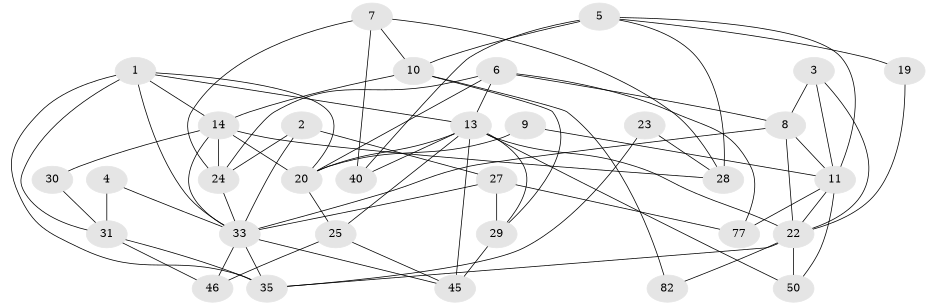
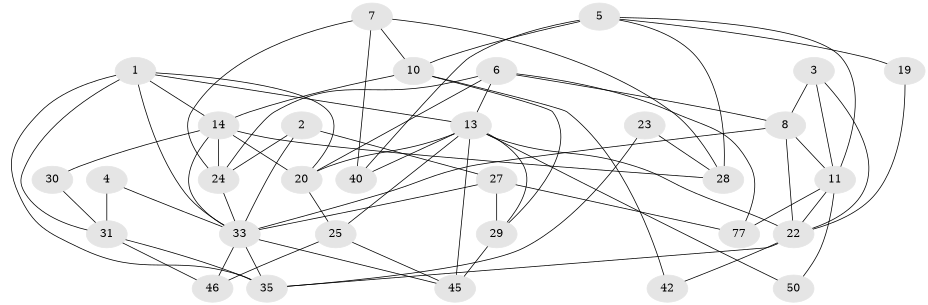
  graph {
    node [color=gray90 style=filled]
    1 [super="+15"]
    13 [super="+37"]
    14 [super="+39"]
    20 [super="+34"]
    33 [super="+52"]
    35 [super="+43"]
    31 [super="+38"]
    22 [super="+36"]
    40 [super="+49"]
    29 [super="+48"]
    50
    25 [super="+41"]
    45 [super="+53"]
    24 [super="+26"]
    28
    30
    46
    2
    27 [super="+51"]
    n20 [label=77]
    8 [super="+12"]
    11 [super="+32"]
    3
-   42 [label=82]
+   42
    4
    5 [super="+44"]
    10 [super="+18"]
    19
    6 [super="+21"]
    7 [super="+17"]
-   9 [super="+16"]
    23
    1 -- 13
    1 -- 14
    1 -- 20
    1 -- 33
    1 -- 35
    1 -- 31
    13 -- 20 [weight=2]
    13 -- 22
    13 -- 40
    13 -- 29
    13 -- 50
    13 -- 25
    13 -- 45
    14 -- 20
    14 -- 33
    14 -- 24
    14 -- 28
    14 -- 30
    20 -- 25
    33 -- 35
    33 -- 45
    33 -- 46
    31 -- 35
    31 -- 46
    22 -- 35
-   22 -- 50
    22 -- 42
    29 -- 45 [weight=2]
    25 -- 45
    25 -- 46
    24 -- 33
    30 -- 31
    2 -- 33
    2 -- 24
    2 -- 27
    27 -- 33
    27 -- 29
    27 -- n20
    8 -- 33
    8 -- 22 [weight=2]
    8 -- 11
    11 -- 22
    11 -- 50
    11 -- n20
    3 -- 22
    3 -- 8
    3 -- 11
    4 -- 33
    4 -- 31
    5 -- 40
    5 -- 28
    5 -- 11
    5 -- 10 [weight=2]
    5 -- 19
    10 -- 14
    10 -- 29
    10 -- 42
    19 -- 22
    6 -- 13
    6 -- 20
    6 -- 24
    6 -- n20
    6 -- 8
    7 -- 40
    7 -- 24 [weight=2]
    7 -- 28
    7 -- 10
-   9 -- 20
-   9 -- 11
    23 -- 35
    23 -- 28
  }
